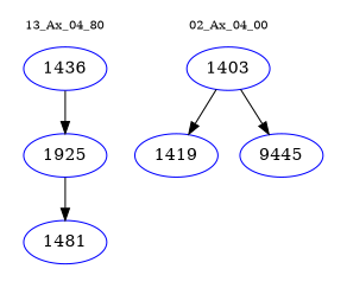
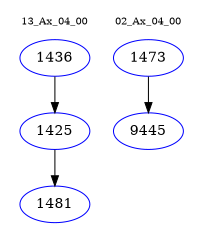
  digraph {
    node [color=blue]
    edge [color=black]
-   n1 [label=1925]
+   n1 [label=1425]
    n2 [label=1436]
    n3 [label=1481]
-   n4 [label=1403]
-   n5 [label=1419]
+   n4 [label=1473]
    n6 [label=9445]
    subgraph cluster_1 {
      color=white
      fontsize=10
-     label="13_Ax_04_80"
+     label="13_Ax_04_00"
      n1
      n2
      n3
    }
    subgraph cluster_2 {
      color=white
      fontsize=10
      label="02_Ax_04_00"
      n4
-     n5
      n6
    }
    n1 -> n3
    n2 -> n1
-   n4 -> n5
    n4 -> n6
  }
